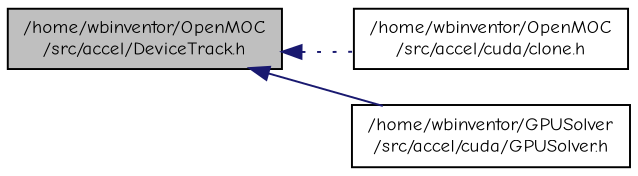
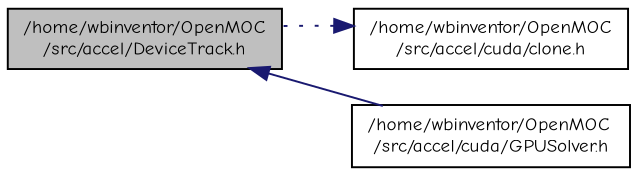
  digraph {
    fontname="Comic Neue"
    rankdir=LR
    node [color=black fillcolor=white fontname="Comic Neue" fontsize=10 shape=record style=filled]
    edge [color=midnightblue dir=back fontname="Comic Neue" fontsize=10 labelfontname=Helvetica labelfontsize=10]
    n1 [fillcolor=grey75 fontcolor=black height=0.2 label="/home/wbinventor/OpenMOC\l/src/accel/DeviceTrack.h" width=0.4]
    n2 [height=0.2 label="/home/wbinventor/OpenMOC\l/src/accel/cuda/clone.h" width=0.4]
-   n3 [height=0.2 label="/home/wbinventor/GPUSolver\l/src/accel/cuda/GPUSolver.h" width=0.4]
-   n1 -> n2 [style=dotted]
+   n3 [height=0.2 label="/home/wbinventor/OpenMOC\l/src/accel/cuda/GPUSolver.h" width=0.4]
+   n2 -> n1 [style=dotted]
    n1 -> n3 [style=solid]
  }
